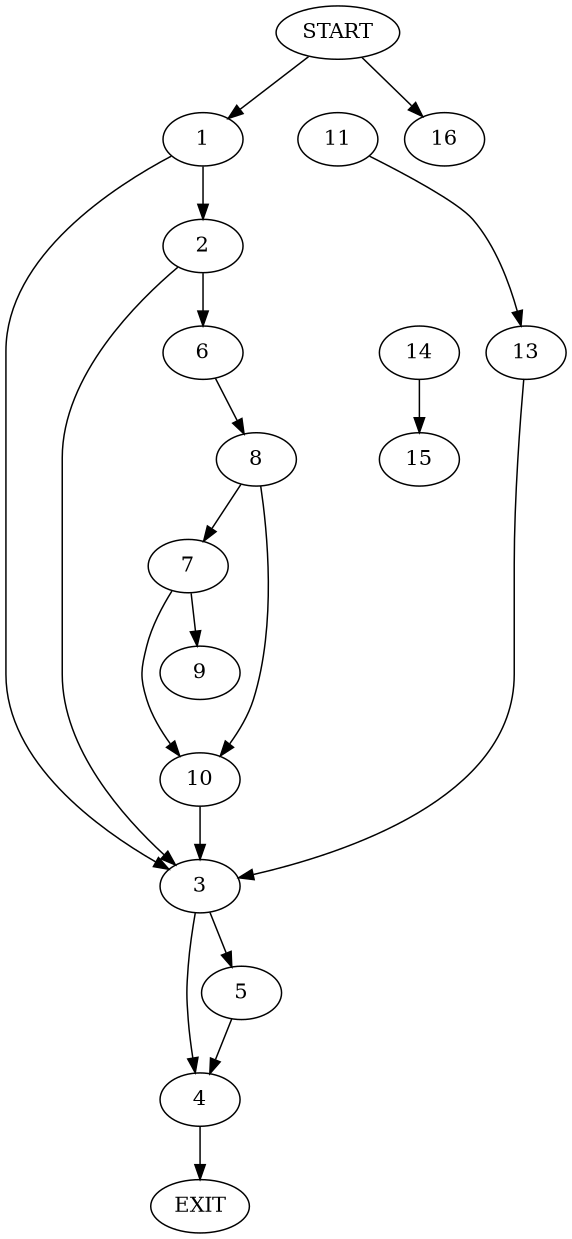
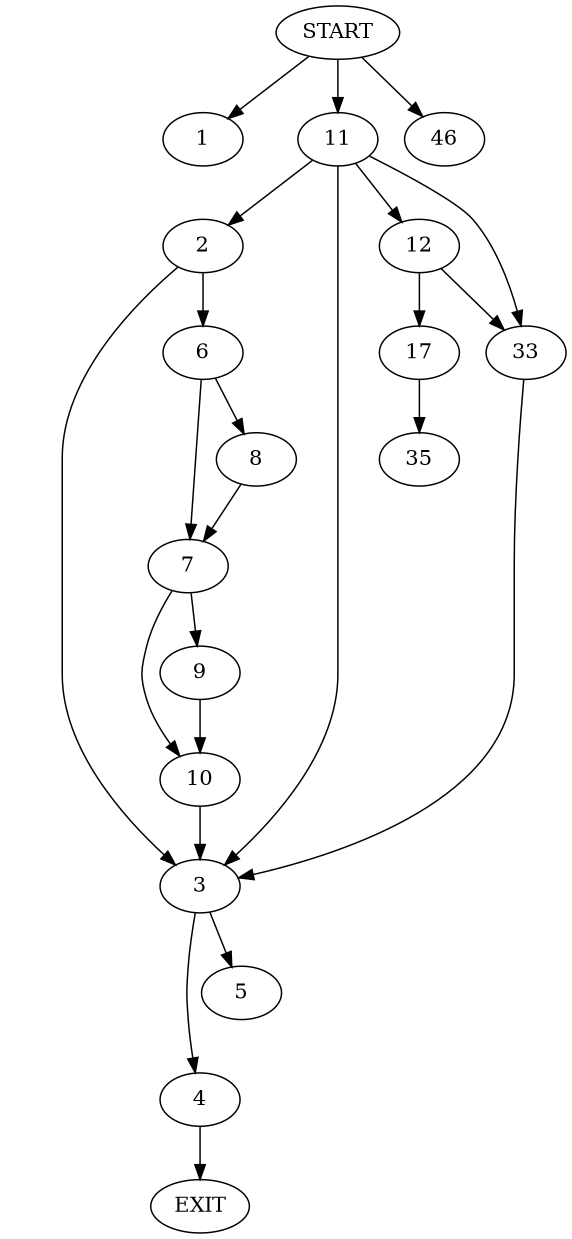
  digraph {
    n1 [label=START]
    1
    11
-   16
+   16 [label=46]
    2
    3
-   13
+   12
+   13 [label=33]
    n9 [label=EXIT]
    6
    4
    5
    7
    8
    9
    10
-   14
-   15
+   14 [label=17]
+   15 [label=35]
    n1 -> 1
+   n1 -> 11
    n1 -> 16
-   1 -> 2
-   1 -> 3
+   11 -> 2
+   11 -> 3
+   11 -> 12
    11 -> 13
    2 -> 3
    2 -> 6
    3 -> 4
    3 -> 5
+   12 -> 13
+   12 -> 14
    13 -> 3
+   6 -> 7
    6 -> 8
    4 -> n9
-   5 -> 4
    7 -> 9
    7 -> 10
    8 -> 7
-   8 -> 10
+   9 -> 10
    10 -> 3
    14 -> 15
  }
